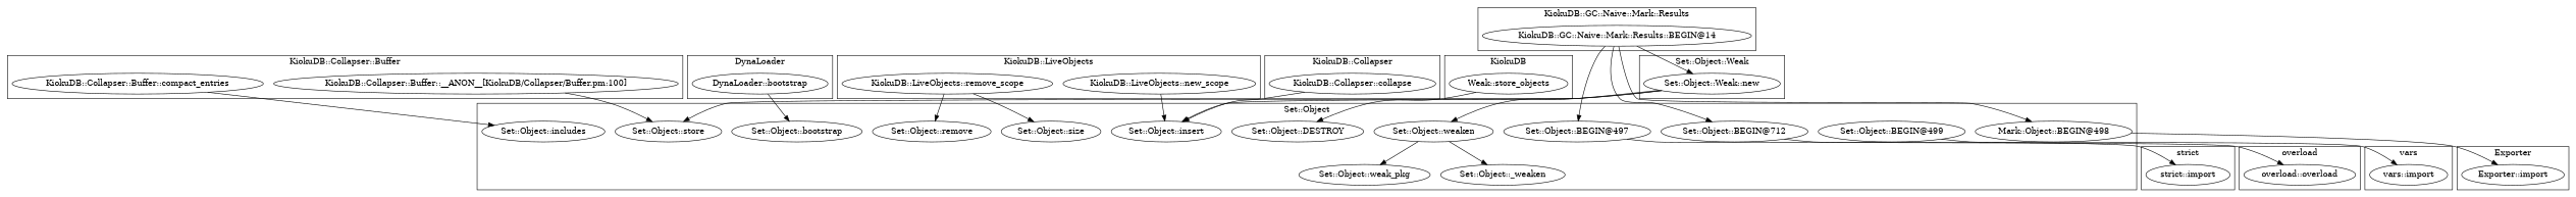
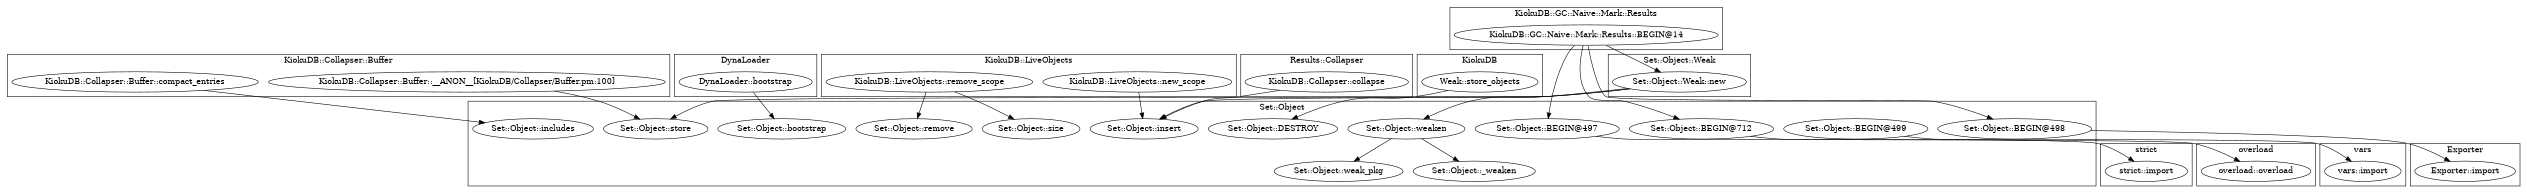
  digraph {
    "KiokuDB::Collapser::Buffer::__ANON__[KiokuDB/Collapser/Buffer.pm:100]"
    "KiokuDB::Collapser::Buffer::compact_entries"
    "DynaLoader::bootstrap"
    "KiokuDB::LiveObjects::new_scope"
    "KiokuDB::LiveObjects::remove_scope"
    "Set::Object::includes"
    "Set::Object::insert"
    "Set::Object::remove"
    n9 [label="Set::Object::store"]
    "Set::Object::DESTROY"
    "Set::Object::BEGIN@497"
    "Set::Object::weak_pkg"
    "Set::Object::_weaken"
    "Set::Object::BEGIN@712"
    "Set::Object::weaken"
    "Set::Object::size"
    "Set::Object::BEGIN@499"
    "Set::Object::bootstrap"
-   "Set::Object::BEGIN@498" [label="Mark::Object::BEGIN@498"]
+   "Set::Object::BEGIN@498"
    "Exporter::import"
    "KiokuDB::Collapser::collapse"
    n22 [label="overload::overload"]
    n23 [label="Weak::store_objects"]
    "vars::import"
    "KiokuDB::GC::Naive::Mark::Results::BEGIN@14"
    "strict::import"
    "Set::Object::Weak::new"
    subgraph cluster_1 {
      label="KiokuDB::Collapser::Buffer"
      "KiokuDB::Collapser::Buffer::__ANON__[KiokuDB/Collapser/Buffer.pm:100]"
      "KiokuDB::Collapser::Buffer::compact_entries"
    }
    subgraph cluster_2 {
      label=DynaLoader
      "DynaLoader::bootstrap"
    }
    subgraph cluster_3 {
      label="KiokuDB::LiveObjects"
      "KiokuDB::LiveObjects::new_scope"
      "KiokuDB::LiveObjects::remove_scope"
    }
    subgraph cluster_4 {
      label="Set::Object"
      "Set::Object::includes"
      "Set::Object::insert"
      "Set::Object::remove"
      n9
      "Set::Object::DESTROY"
      "Set::Object::BEGIN@497"
      "Set::Object::weak_pkg"
      "Set::Object::_weaken"
      "Set::Object::BEGIN@712"
      "Set::Object::weaken"
      "Set::Object::size"
      "Set::Object::BEGIN@499"
      "Set::Object::bootstrap"
      "Set::Object::BEGIN@498"
    }
    subgraph cluster_5 {
      label=Exporter
      "Exporter::import"
    }
    subgraph cluster_6 {
-     label="KiokuDB::Collapser"
+     label="Results::Collapser"
      "KiokuDB::Collapser::collapse"
    }
    subgraph cluster_7 {
      label=overload
      n22
    }
    subgraph cluster_8 {
      label=KiokuDB
      n23
    }
    subgraph cluster_9 {
      label=vars
      "vars::import"
    }
    subgraph cluster_10 {
      label="KiokuDB::GC::Naive::Mark::Results"
      "KiokuDB::GC::Naive::Mark::Results::BEGIN@14"
    }
    subgraph cluster_11 {
      label="strict"
      "strict::import"
    }
    subgraph cluster_12 {
      label="Set::Object::Weak"
      "Set::Object::Weak::new"
    }
    "KiokuDB::Collapser::Buffer::__ANON__[KiokuDB/Collapser/Buffer.pm:100]" -> n9
    "KiokuDB::Collapser::Buffer::compact_entries" -> "Set::Object::includes"
    "DynaLoader::bootstrap" -> "Set::Object::bootstrap"
    "KiokuDB::LiveObjects::new_scope" -> "Set::Object::insert"
    "KiokuDB::LiveObjects::remove_scope" -> "Set::Object::remove"
    "KiokuDB::LiveObjects::remove_scope" -> "Set::Object::size"
    "Set::Object::BEGIN@497" -> "strict::import"
    "Set::Object::BEGIN@712" -> n22
    "Set::Object::weaken" -> "Set::Object::weak_pkg"
    "Set::Object::weaken" -> "Set::Object::_weaken"
    "Set::Object::BEGIN@499" -> "vars::import"
    "Set::Object::BEGIN@498" -> "Exporter::import"
    "KiokuDB::Collapser::collapse" -> "Set::Object::insert"
    n23 -> "Set::Object::DESTROY"
    "KiokuDB::GC::Naive::Mark::Results::BEGIN@14" -> "Set::Object::BEGIN@497"
    "KiokuDB::GC::Naive::Mark::Results::BEGIN@14" -> "Set::Object::BEGIN@712"
    "KiokuDB::GC::Naive::Mark::Results::BEGIN@14" -> "Set::Object::BEGIN@498"
    "KiokuDB::GC::Naive::Mark::Results::BEGIN@14" -> "Set::Object::Weak::new"
    "Set::Object::Weak::new" -> "Set::Object::insert"
    "Set::Object::Weak::new" -> n9
    "Set::Object::Weak::new" -> "Set::Object::weaken"
  }
